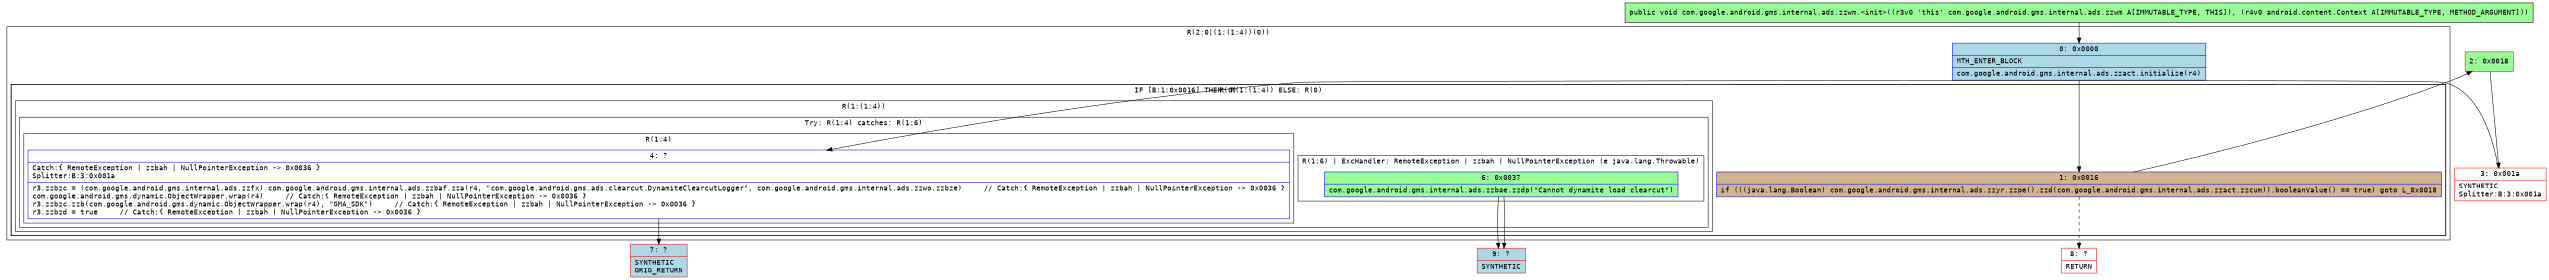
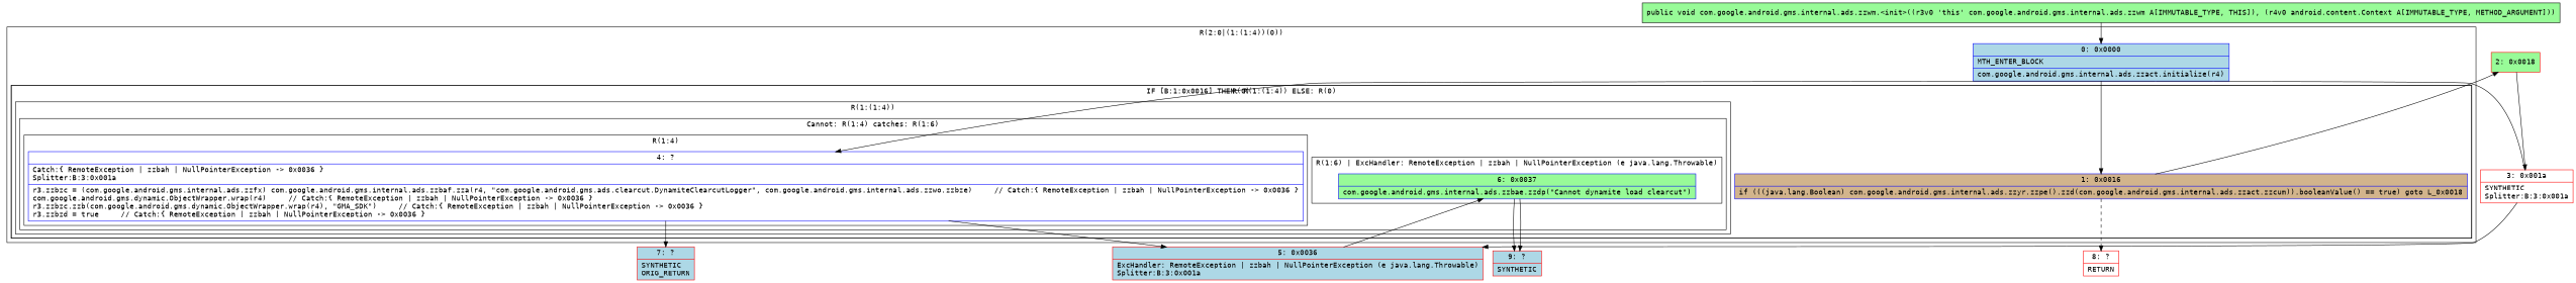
  digraph {
    fontname="DejaVu Sans Mono"
    node [color=red fillcolor=lightblue fontname="DejaVu Sans Mono" shape=record style=filled]
    edge [fontname="DejaVu Sans Mono"]
    n1 [color=blue fillcolor=white label="{4\:\ ?|Catch:\{ RemoteException \| zzbah \| NullPointerException \-\> 0x0036 \}\lSplitter:B:3:0x001a\l|r3.zzbzc = (com.google.android.gms.internal.ads.zzfx) com.google.android.gms.internal.ads.zzbaf.zza(r4, \"com.google.android.gms.ads.clearcut.DynamiteClearcutLogger\", com.google.android.gms.internal.ads.zzwo.zzbze)     \/\/ Catch:\{ RemoteException \| zzbah \| NullPointerException \-\> 0x0036 \}\lcom.google.android.gms.dynamic.ObjectWrapper.wrap(r4)     \/\/ Catch:\{ RemoteException \| zzbah \| NullPointerException \-\> 0x0036 \}\lr3.zzbzc.zzb(com.google.android.gms.dynamic.ObjectWrapper.wrap(r4), \"GMA_SDK\")     \/\/ Catch:\{ RemoteException \| zzbah \| NullPointerException \-\> 0x0036 \}\lr3.zzbzd = true     \/\/ Catch:\{ RemoteException \| zzbah \| NullPointerException \-\> 0x0036 \}\l}"]
    n2 [color=blue fillcolor=palegreen label="{6\:\ 0x0037|com.google.android.gms.internal.ads.zzbae.zzdp(\"Cannot dynamite load clearcut\")\l}"]
    n3 [color=blue fillcolor=tan label="{1\:\ 0x0016|if (((java.lang.Boolean) com.google.android.gms.internal.ads.zzyr.zzpe().zzd(com.google.android.gms.internal.ads.zzact.zzcum)).booleanValue() == true) goto L_0x0018\l}"]
    n4 [color=blue label="{0\:\ 0x0000|MTH_ENTER_BLOCK\l|com.google.android.gms.internal.ads.zzact.initialize(r4)\l}"]
+   n5 [label="{5\:\ 0x0036|ExcHandler: RemoteException \| zzbah \| NullPointerException (e java.lang.Throwable)\lSplitter:B:3:0x001a\l}"]
    n6 [label="{7\:\ ?|SYNTHETIC\lORIG_RETURN\l}"]
    n7 [label="{9\:\ ?|SYNTHETIC\l}"]
    n8 [fillcolor=palegreen label="{2\:\ 0x0018}"]
    n9 [fillcolor=white label="{8\:\ ?|RETURN\l}"]
    n10 [fillcolor=white label="{3\:\ 0x001a|SYNTHETIC\lSplitter:B:3:0x001a\l}"]
    n11 [fillcolor=palegreen label="{public void com.google.android.gms.internal.ads.zzwm.\<init\>((r3v0 'this' com.google.android.gms.internal.ads.zzwm A[IMMUTABLE_TYPE, THIS]), (r4v0 android.content.Context A[IMMUTABLE_TYPE, METHOD_ARGUMENT])) }" color=""]
    subgraph cluster_1 {
      label="R(2:0|(1:(1:4))(0))"
      n4
      subgraph cluster_2 {
        label="IF [B:1:0x0016] THEN: R(1:(1:4)) ELSE: R(0)"
        n3
        subgraph cluster_3 {
          label="R(1:(1:4))"
          subgraph cluster_4 {
-           label="Try: R(1:4) catches: R(1:6)"
+           label="Cannot: R(1:4) catches: R(1:6)"
            subgraph cluster_5 {
              label="R(1:4)"
              n1
            }
            subgraph cluster_6 {
              label="R(1:6) | ExcHandler: RemoteException \| zzbah \| NullPointerException (e java.lang.Throwable)\l"
              n2
            }
          }
        }
        subgraph cluster_7 {
          label="R(0)"
        }
      }
    }
    subgraph cluster_8 {
      label="R(1:6) | ExcHandler: RemoteException \| zzbah \| NullPointerException (e java.lang.Throwable)\l"
    }
+   n1 -> n5
    n1 -> n6
    n2 -> n7
    n2 -> n7
    n3 -> n8
    n3 -> n9 [style=dashed]
    n4 -> n3
+   n5 -> n2
    n8 -> n10
    n10 -> n1
+   n10 -> n5
    n11 -> n4
  }
